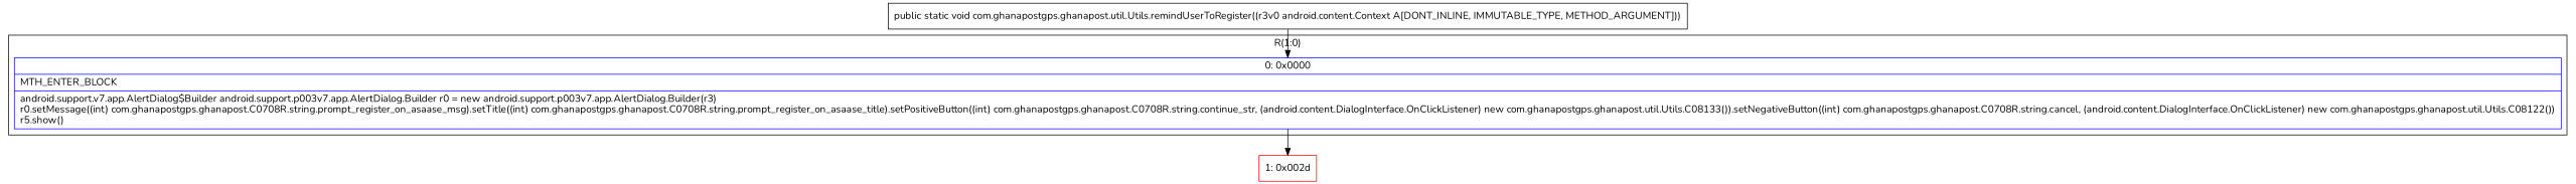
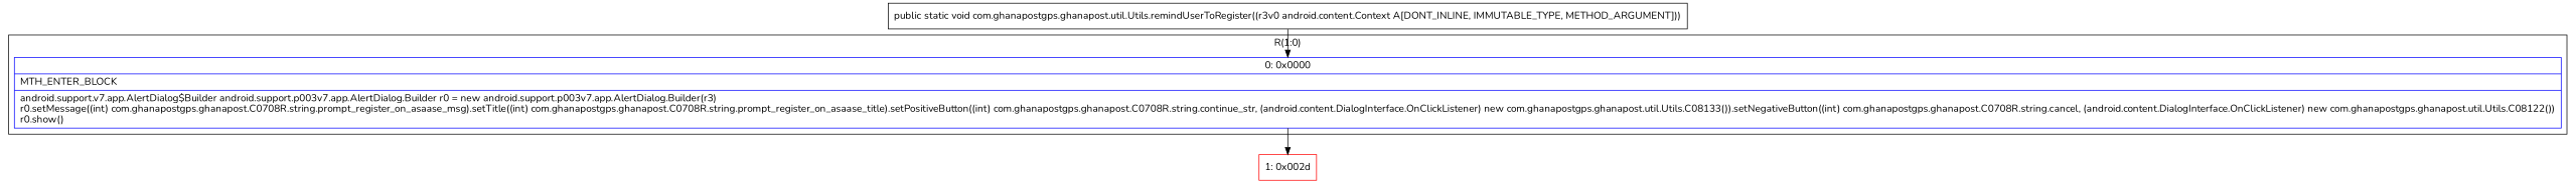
  digraph {
    fontname=Nunito
    node [shape=record fontname=Nunito]
    edge [fontname=Nunito]
-   n1 [color=blue label="{0\:\ 0x0000|MTH_ENTER_BLOCK\l|android.support.v7.app.AlertDialog$Builder android.support.p003v7.app.AlertDialog.Builder r0 = new android.support.p003v7.app.AlertDialog.Builder(r3)\lr0.setMessage((int) com.ghanapostgps.ghanapost.C0708R.string.prompt_register_on_asaase_msg).setTitle((int) com.ghanapostgps.ghanapost.C0708R.string.prompt_register_on_asaase_title).setPositiveButton((int) com.ghanapostgps.ghanapost.C0708R.string.continue_str, (android.content.DialogInterface.OnClickListener) new com.ghanapostgps.ghanapost.util.Utils.C08133()).setNegativeButton((int) com.ghanapostgps.ghanapost.C0708R.string.cancel, (android.content.DialogInterface.OnClickListener) new com.ghanapostgps.ghanapost.util.Utils.C08122())\lr5.show()\l}"]
+   n1 [color=blue label="{0\:\ 0x0000|MTH_ENTER_BLOCK\l|android.support.v7.app.AlertDialog$Builder android.support.p003v7.app.AlertDialog.Builder r0 = new android.support.p003v7.app.AlertDialog.Builder(r3)\lr0.setMessage((int) com.ghanapostgps.ghanapost.C0708R.string.prompt_register_on_asaase_msg).setTitle((int) com.ghanapostgps.ghanapost.C0708R.string.prompt_register_on_asaase_title).setPositiveButton((int) com.ghanapostgps.ghanapost.C0708R.string.continue_str, (android.content.DialogInterface.OnClickListener) new com.ghanapostgps.ghanapost.util.Utils.C08133()).setNegativeButton((int) com.ghanapostgps.ghanapost.C0708R.string.cancel, (android.content.DialogInterface.OnClickListener) new com.ghanapostgps.ghanapost.util.Utils.C08122())\lr0.show()\l}"]
    n2 [color=red label="{1\:\ 0x002d}"]
    n3 [label="{public static void com.ghanapostgps.ghanapost.util.Utils.remindUserToRegister((r3v0 android.content.Context A[DONT_INLINE, IMMUTABLE_TYPE, METHOD_ARGUMENT])) }"]
    subgraph cluster_1 {
      label="R(1:0)"
      n1
    }
    n1 -> n2
    n3 -> n1
  }
